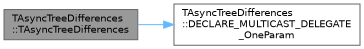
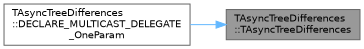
  digraph {
    rankdir=RL
    node [fontname=Helvetica fontsize=10 shape=box style=filled]
    n1 [color=gray40 fillcolor=grey60 fontcolor=black height=0.2 label="TAsyncTreeDifferences\l::TAsyncTreeDifferences" width=0.4]
    n2 [color=grey40 fillcolor=white height=0.2 label="TAsyncTreeDifferences\l::DECLARE_MULTICAST_DELEGATE\l_OneParam" width=0.4]
-   n2 -> n1 [color=steelblue1 dir=back fontname=Helvetica fontsize=10 labelfontname=Helvetica labelfontsize=10 style=solid]
+   n1 -> n2 [color=steelblue1 dir=back fontname=Helvetica fontsize=10 labelfontname=Helvetica labelfontsize=10 style=solid]
  }
